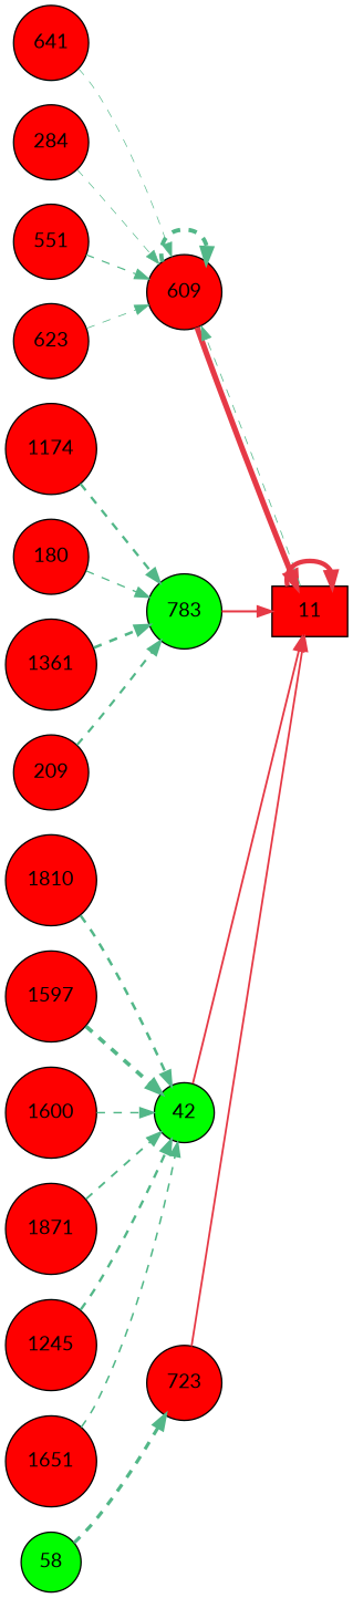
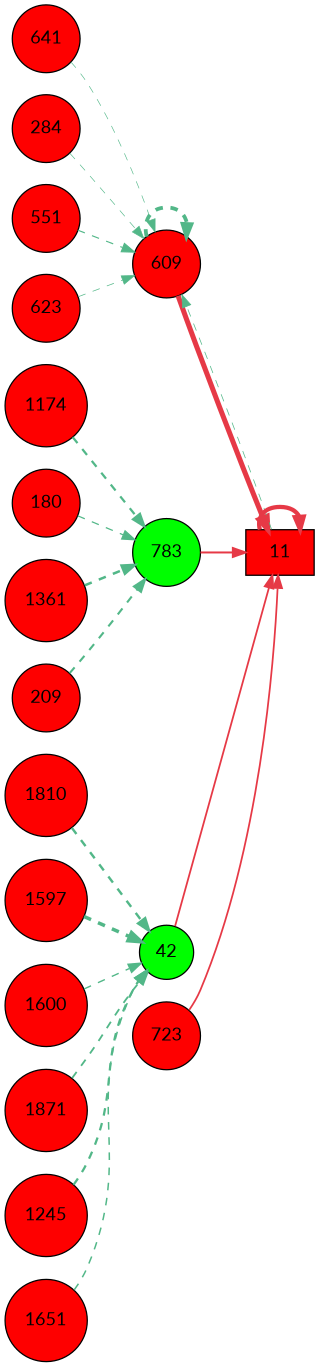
  digraph {
    fontname=Lato
    rankdir=LR
    node [fillcolor="#fe0000" fontname=Lato shape=circle style=filled]
    edge [color="#52b788" fontname=Lato style=dashed]
    n1 [label=641]
    n2 [label=609]
    n3 [label=11 shape=box]
    n4 [fillcolor="#00fe00" label=783]
    n5 [label=1810]
    n6 [fillcolor="#00fe00" label=42]
    n7 [label=1174]
    n8 [label=284]
    n9 [label=551]
    n10 [label=180]
-   n11 [fillcolor="#01fd00" label=58]
    n12 [label=723]
    n13 [label=1597]
    n14 [label=1600]
    n15 [label=1871]
    n16 [label=1361]
    n17 [label=209]
    n18 [label=1245]
    n19 [label=623]
    n20 [label=1651]
    n1 -> n2 [penwidth=0.50]
    n2 -> n2 [penwidth=3.00]
    n2 -> n3 [color="#e63946" penwidth=4.00 style=""]
    n3 -> n2 [penwidth=0.58]
    n3 -> n3 [color="#e63946" penwidth=3.37 style=""]
    n4 -> n3 [color="#e63946" penwidth=1.58 style=""]
    n5 -> n6 [penwidth=1.91]
    n6 -> n3 [color="#e63946" penwidth=1.41 style=""]
    n7 -> n4 [penwidth=1.77]
    n8 -> n2 [penwidth=0.51]
    n9 -> n2 [penwidth=0.90]
    n10 -> n4 [penwidth=0.99]
-   n11 -> n12 [penwidth=2.42]
    n12 -> n3 [color="#e63946" penwidth=1.39 style=""]
    n13 -> n6 [penwidth=2.80]
    n14 -> n6 [penwidth=1.10]
    n15 -> n6 [penwidth=1.44]
    n16 -> n4 [penwidth=1.99]
    n17 -> n4 [penwidth=1.65]
    n18 -> n6 [penwidth=1.79]
    n19 -> n2 [penwidth=0.56]
    n20 -> n6 [penwidth=1.19]
  }
